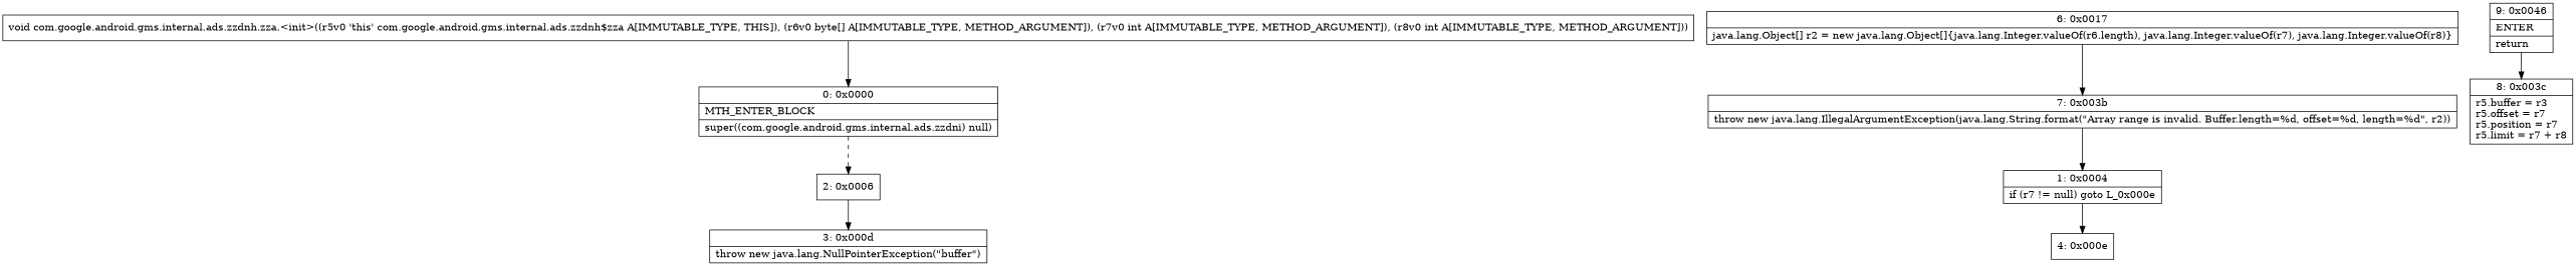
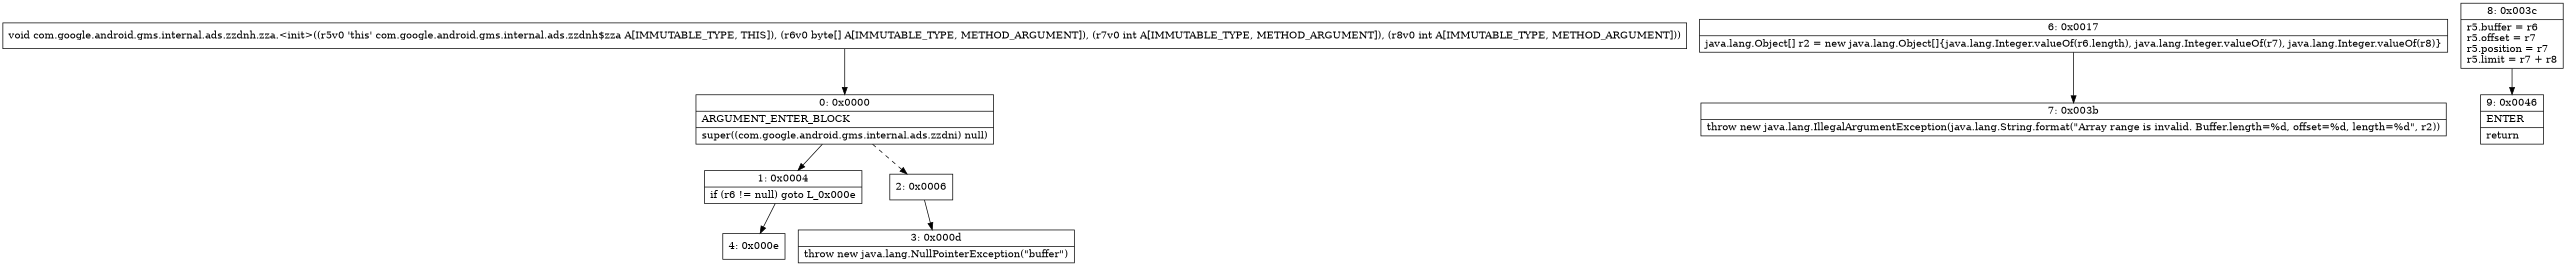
  digraph {
    node [shape=record]
-   n1 [label="{0\:\ 0x0000|MTH_ENTER_BLOCK\l|super((com.google.android.gms.internal.ads.zzdni) null)\l}"]
-   n2 [label="{1\:\ 0x0004|if (r7 != null) goto L_0x000e\l}"]
+   n1 [label="{0\:\ 0x0000|ARGUMENT_ENTER_BLOCK\l|super((com.google.android.gms.internal.ads.zzdni) null)\l}"]
+   n2 [label="{1\:\ 0x0004|if (r6 != null) goto L_0x000e\l}"]
    n3 [label="{2\:\ 0x0006}"]
    n4 [label="{4\:\ 0x000e}"]
    n5 [label="{3\:\ 0x000d|throw new java.lang.NullPointerException(\"buffer\")\l}"]
    n6 [label="{6\:\ 0x0017|java.lang.Object[] r2 = new java.lang.Object[]\{java.lang.Integer.valueOf(r6.length), java.lang.Integer.valueOf(r7), java.lang.Integer.valueOf(r8)\}\l}"]
    n7 [label="{7\:\ 0x003b|throw new java.lang.IllegalArgumentException(java.lang.String.format(\"Array range is invalid. Buffer.length=%d, offset=%d, length=%d\", r2))\l}"]
-   n8 [label="{8\:\ 0x003c|r5.buffer = r3\lr5.offset = r7\lr5.position = r7\lr5.limit = r7 + r8\l}"]
+   n8 [label="{8\:\ 0x003c|r5.buffer = r6\lr5.offset = r7\lr5.position = r7\lr5.limit = r7 + r8\l}"]
    n9 [label="{9\:\ 0x0046|ENTER\l|return\l}"]
    n10 [label="{void com.google.android.gms.internal.ads.zzdnh.zza.\<init\>((r5v0 'this' com.google.android.gms.internal.ads.zzdnh$zza A[IMMUTABLE_TYPE, THIS]), (r6v0 byte[] A[IMMUTABLE_TYPE, METHOD_ARGUMENT]), (r7v0 int A[IMMUTABLE_TYPE, METHOD_ARGUMENT]), (r8v0 int A[IMMUTABLE_TYPE, METHOD_ARGUMENT])) }"]
-   n7 -> n2
+   n1 -> n2
    n1 -> n3 [style=dashed]
    n2 -> n4
    n3 -> n5
    n6 -> n7
-   n9 -> n8
+   n8 -> n9
    n10 -> n1
  }
